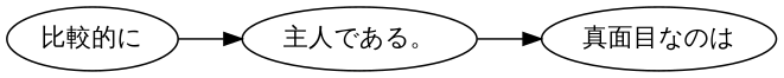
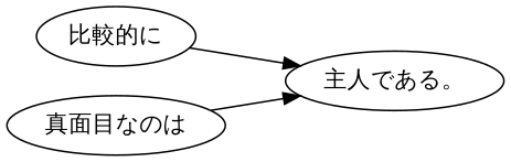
  digraph {
    rankdir=LR
    n1 [label="比較的に"]
    n2 [label="主人である。"]
    n3 [label="真面目なのは"]
    n1 -> n2
-   n2 -> n3
+   n3 -> n2
  }
